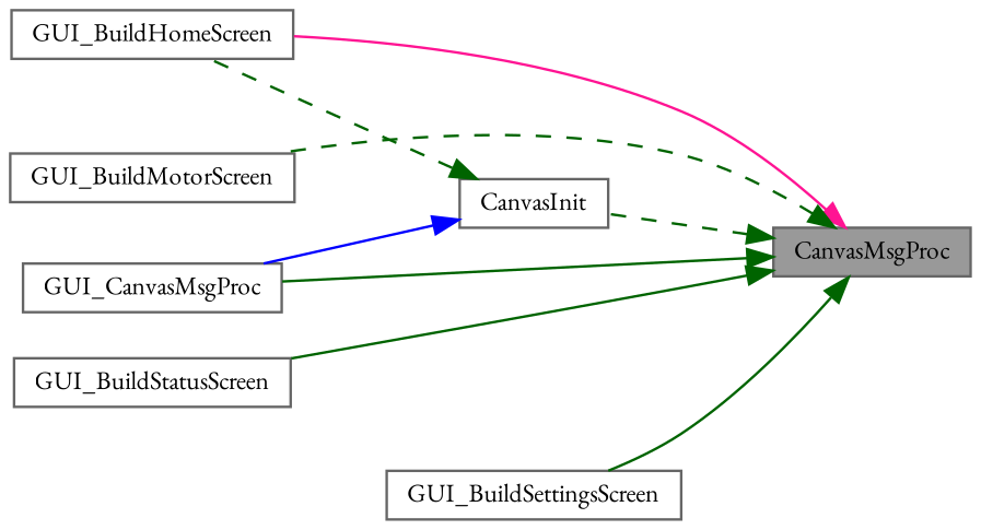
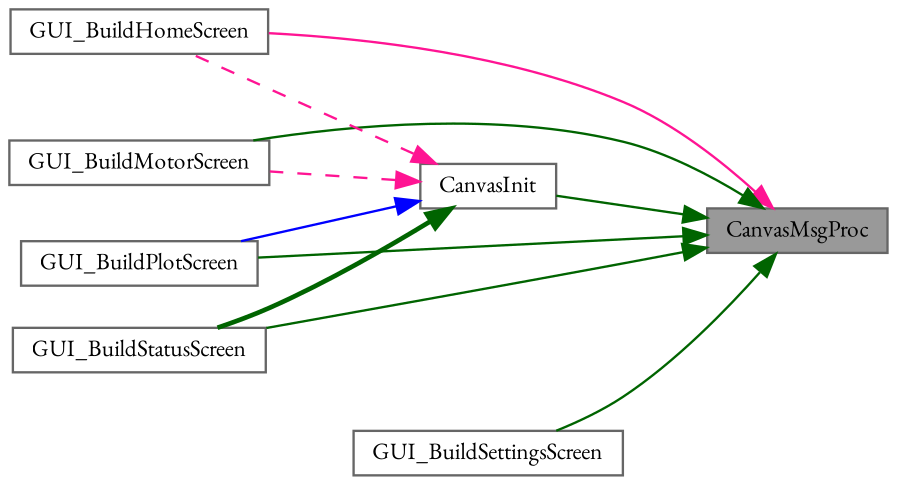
  digraph {
    fontname="EB Garamond"
    rankdir=RL
    node [color=grey40 fillcolor=white fontname="EB Garamond" fontsize=10 shape=box style=filled]
    edge [color=darkgreen dir=back fontname="EB Garamond" fontsize=10 labelfontname=Helvetica labelfontsize=10 style=solid]
    n1 [color=gray40 fillcolor=grey60 fontcolor=black height=0.2 label=CanvasMsgProc width=0.4]
    n2 [height=0.2 label=CanvasInit width=0.4]
    n3 [height=0.2 label=GUI_BuildHomeScreen width=0.4]
    n4 [height=0.2 label=GUI_BuildMotorScreen width=0.4]
-   n5 [height=0.2 label=GUI_CanvasMsgProc width=0.4]
+   n5 [height=0.2 label=GUI_BuildPlotScreen width=0.4]
    n6 [height=0.2 label=GUI_BuildSettingsScreen width=0.4]
    n7 [height=0.2 label=GUI_BuildStatusScreen width=0.4]
-   n1 -> n2 [style=dashed]
+   n1 -> n2
    n1 -> n3 [color=deeppink]
-   n1 -> n4 [style=dashed]
+   n1 -> n4
    n1 -> n5
    n1 -> n6
    n1 -> n7
-   n2 -> n3 [style=dashed]
+   n2 -> n3 [color=deeppink style=dashed]
+   n2 -> n4 [color=deeppink style=dashed]
    n2 -> n5 [color=blue]
+   n2 -> n7 [style=bold]
  }
